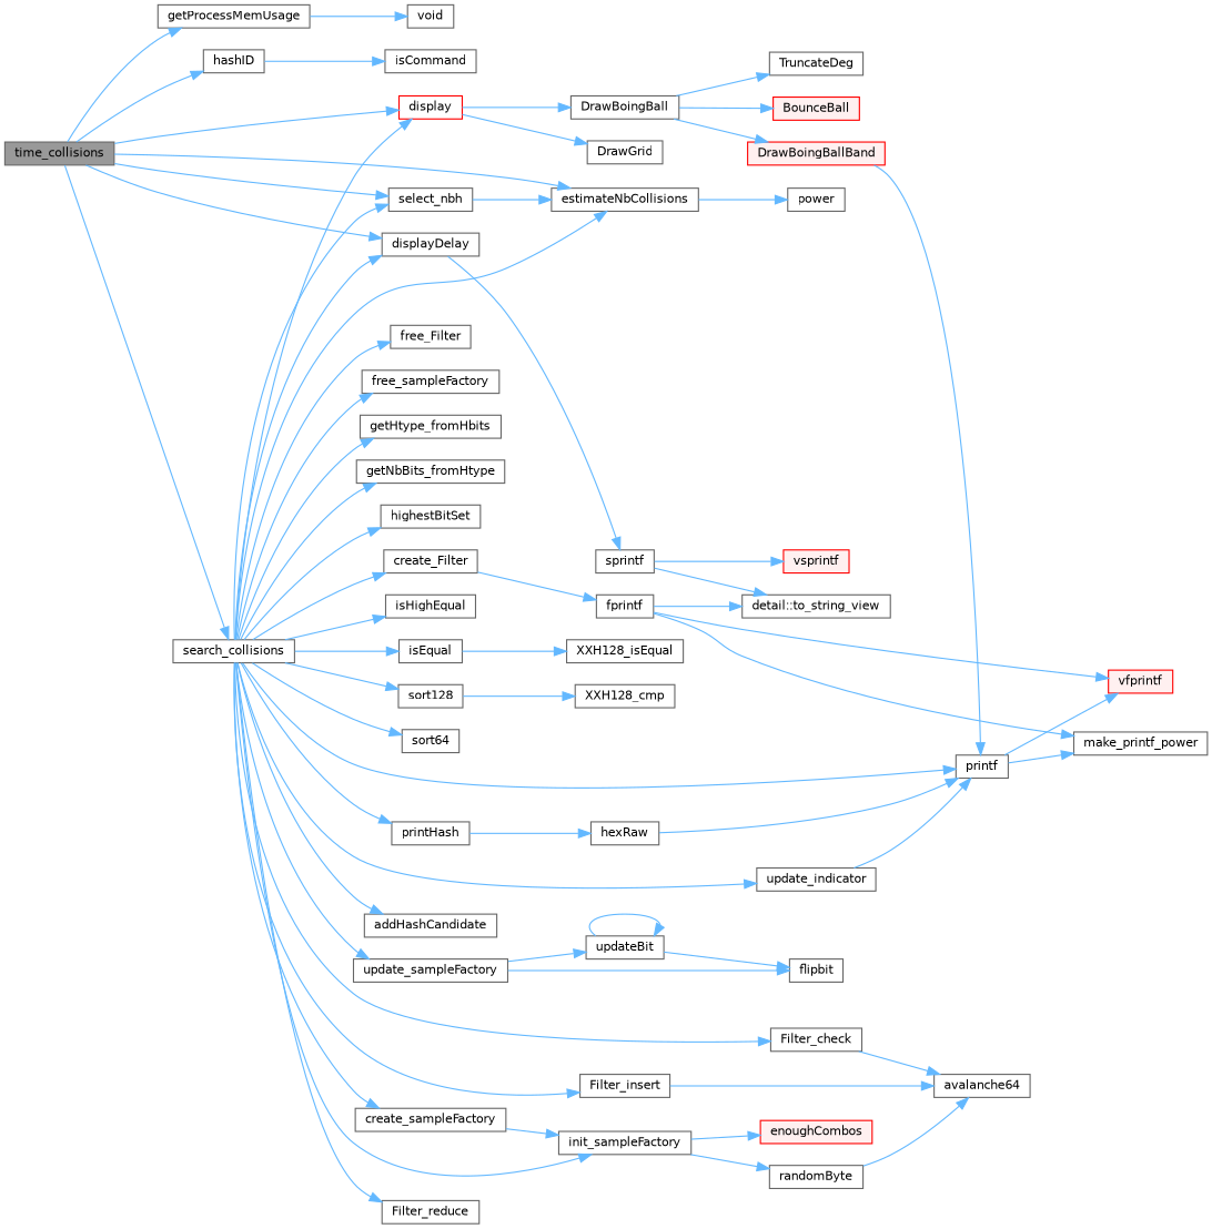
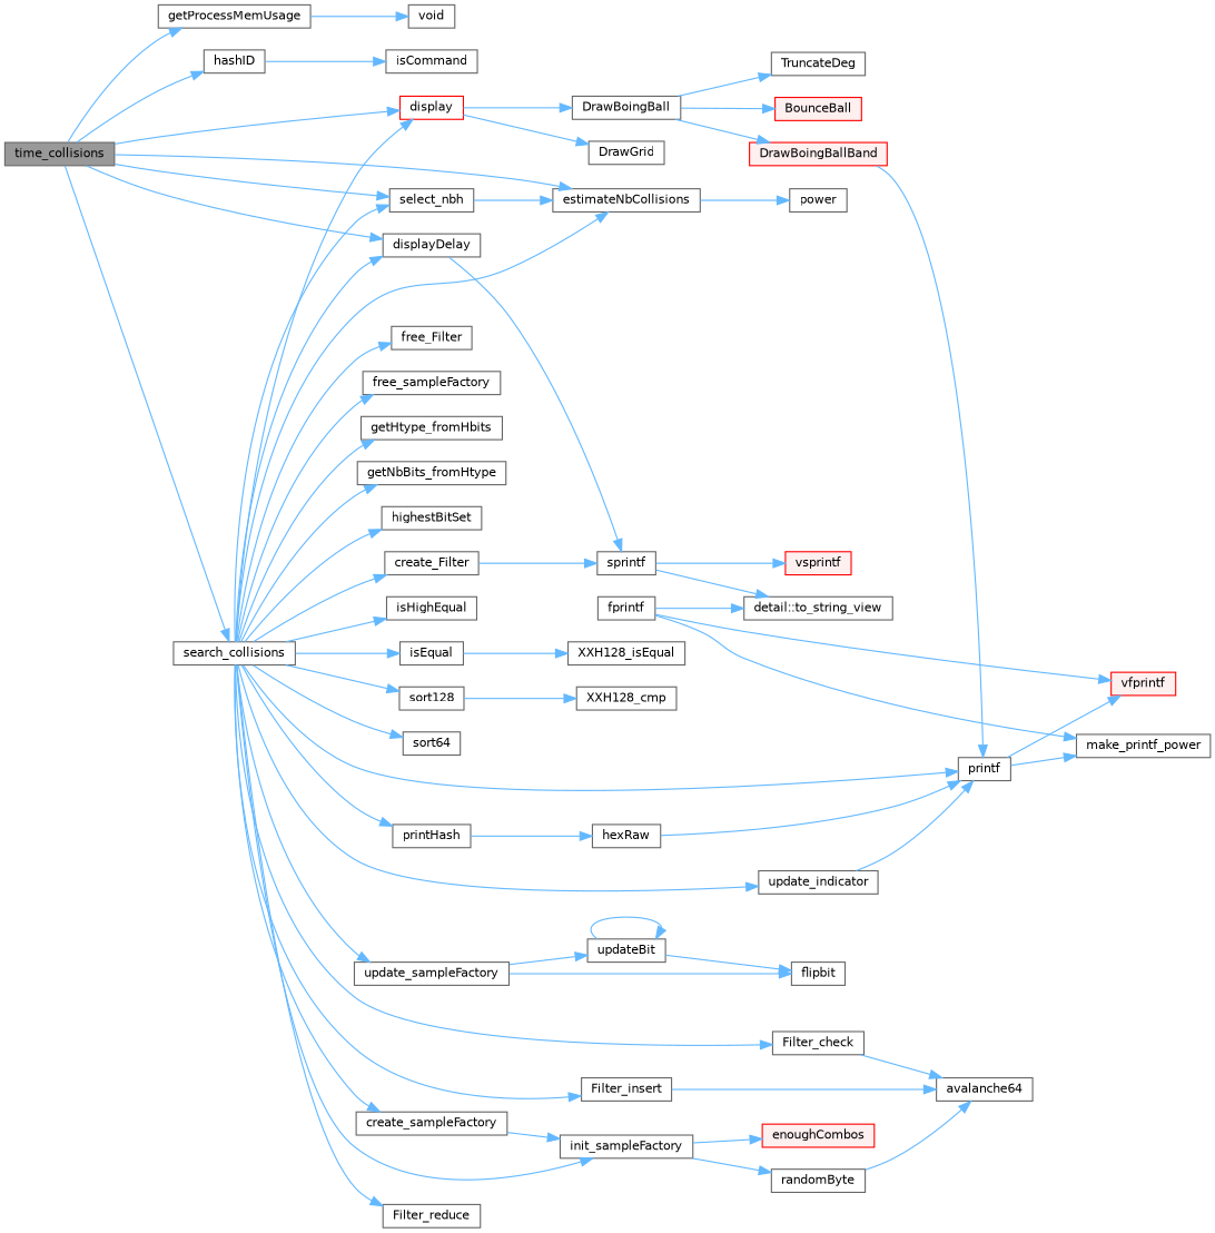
  digraph {
    rankdir=LR
    node [color=grey40 fillcolor=white fontname=Helvetica fontsize=10 shape=box style=filled]
    edge [color=steelblue1 fontname=Helvetica fontsize=10 labelfontname=Helvetica labelfontsize=10 style=solid]
    n1 [color=gray40 fillcolor=grey60 fontcolor=black height=0.2 label=time_collisions width=0.4]
    n2 [color=red height=0.2 label=display width=0.4]
    n3 [height=0.2 label=displayDelay width=0.4]
    n4 [height=0.2 label=estimateNbCollisions width=0.4]
    n5 [height=0.2 label=getProcessMemUsage width=0.4]
    n6 [height=0.2 label=hashID width=0.4]
    n7 [height=0.2 label=search_collisions width=0.4]
    n8 [height=0.2 label=select_nbh width=0.4]
    n9 [height=0.2 label=DrawBoingBall width=0.4]
    n10 [height=0.2 label=DrawGrid width=0.4]
    n11 [height=0.2 label=sprintf width=0.4]
    n12 [height=0.2 label=power width=0.4]
    n13 [height=0.2 label=void width=0.4]
    n14 [height=0.2 label=isCommand width=0.4]
    n15 [height=0.2 label=printf width=0.4]
-   n16 [height=0.2 label=addHashCandidate width=0.4]
    n17 [height=0.2 label=create_Filter width=0.4]
    n18 [height=0.2 label=create_sampleFactory width=0.4]
    n19 [height=0.2 label=init_sampleFactory width=0.4]
    n20 [height=0.2 label=Filter_check width=0.4]
    n21 [height=0.2 label=Filter_insert width=0.4]
    n22 [height=0.2 label=Filter_reduce width=0.4]
    n23 [height=0.2 label=free_Filter width=0.4]
    n24 [height=0.2 label=free_sampleFactory width=0.4]
    n25 [height=0.2 label=getHtype_fromHbits width=0.4]
    n26 [height=0.2 label=getNbBits_fromHtype width=0.4]
    n27 [height=0.2 label=highestBitSet width=0.4]
    n28 [height=0.2 label=isEqual width=0.4]
    n29 [height=0.2 label=isHighEqual width=0.4]
    n30 [height=0.2 label=printHash width=0.4]
    n31 [height=0.2 label=sort128 width=0.4]
    n32 [height=0.2 label=sort64 width=0.4]
    n33 [height=0.2 label=update_indicator width=0.4]
    n34 [height=0.2 label=update_sampleFactory width=0.4]
    n35 [color=red fillcolor="#FFF0F0" height=0.2 label=BounceBall width=0.4]
    n36 [color=red fillcolor="#FFF0F0" height=0.2 label=DrawBoingBallBand width=0.4]
    n37 [height=0.2 label=TruncateDeg width=0.4]
    n38 [height=0.2 label=make_printf_power width=0.4]
    n39 [color=red fillcolor="#FFF0F0" height=0.2 label=vfprintf width=0.4]
    n40 [height=0.2 label="detail::to_string_view" width=0.4]
    n41 [color=red fillcolor="#FFF0F0" height=0.2 label=vsprintf width=0.4]
    n42 [height=0.2 label=fprintf width=0.4]
    n43 [color=red fillcolor="#FFF0F0" height=0.2 label=enoughCombos width=0.4]
    n44 [height=0.2 label=randomByte width=0.4]
    n45 [height=0.2 label=avalanche64 width=0.4]
    n46 [height=0.2 label=XXH128_isEqual width=0.4]
    n47 [height=0.2 label=hexRaw width=0.4]
    n48 [height=0.2 label=XXH128_cmp width=0.4]
    n49 [height=0.2 label=flipbit width=0.4]
    n50 [height=0.2 label=updateBit width=0.4]
    n1 -> n2
    n1 -> n3
    n1 -> n4
    n1 -> n5
    n1 -> n6
    n1 -> n7
    n1 -> n8
    n2 -> n9
    n2 -> n10
    n3 -> n11
    n4 -> n12
    n5 -> n13
    n6 -> n14
    n7 -> n2
    n7 -> n3
    n7 -> n4
    n7 -> n8
    n7 -> n15
-   n7 -> n16
    n7 -> n17
    n7 -> n18
    n7 -> n19
    n7 -> n20
    n7 -> n21
    n7 -> n22
    n7 -> n23
    n7 -> n24
    n7 -> n25
    n7 -> n26
    n7 -> n27
    n7 -> n28
    n7 -> n29
    n7 -> n30
    n7 -> n31
    n7 -> n32
    n7 -> n33
    n7 -> n34
    n8 -> n4
    n9 -> n35
    n9 -> n36
    n9 -> n37
    n11 -> n40
    n11 -> n41
    n15 -> n38
    n15 -> n39
-   n17 -> n42
+   n17 -> n11
    n18 -> n19
    n19 -> n43
    n19 -> n44
    n20 -> n45
    n21 -> n45
    n28 -> n46
    n30 -> n47
    n31 -> n48
    n33 -> n15
    n34 -> n49
    n34 -> n50
    n36 -> n15
    n42 -> n38
    n42 -> n39
    n42 -> n40
    n44 -> n45
    n47 -> n15
    n50 -> n49
    n50 -> n50
  }
